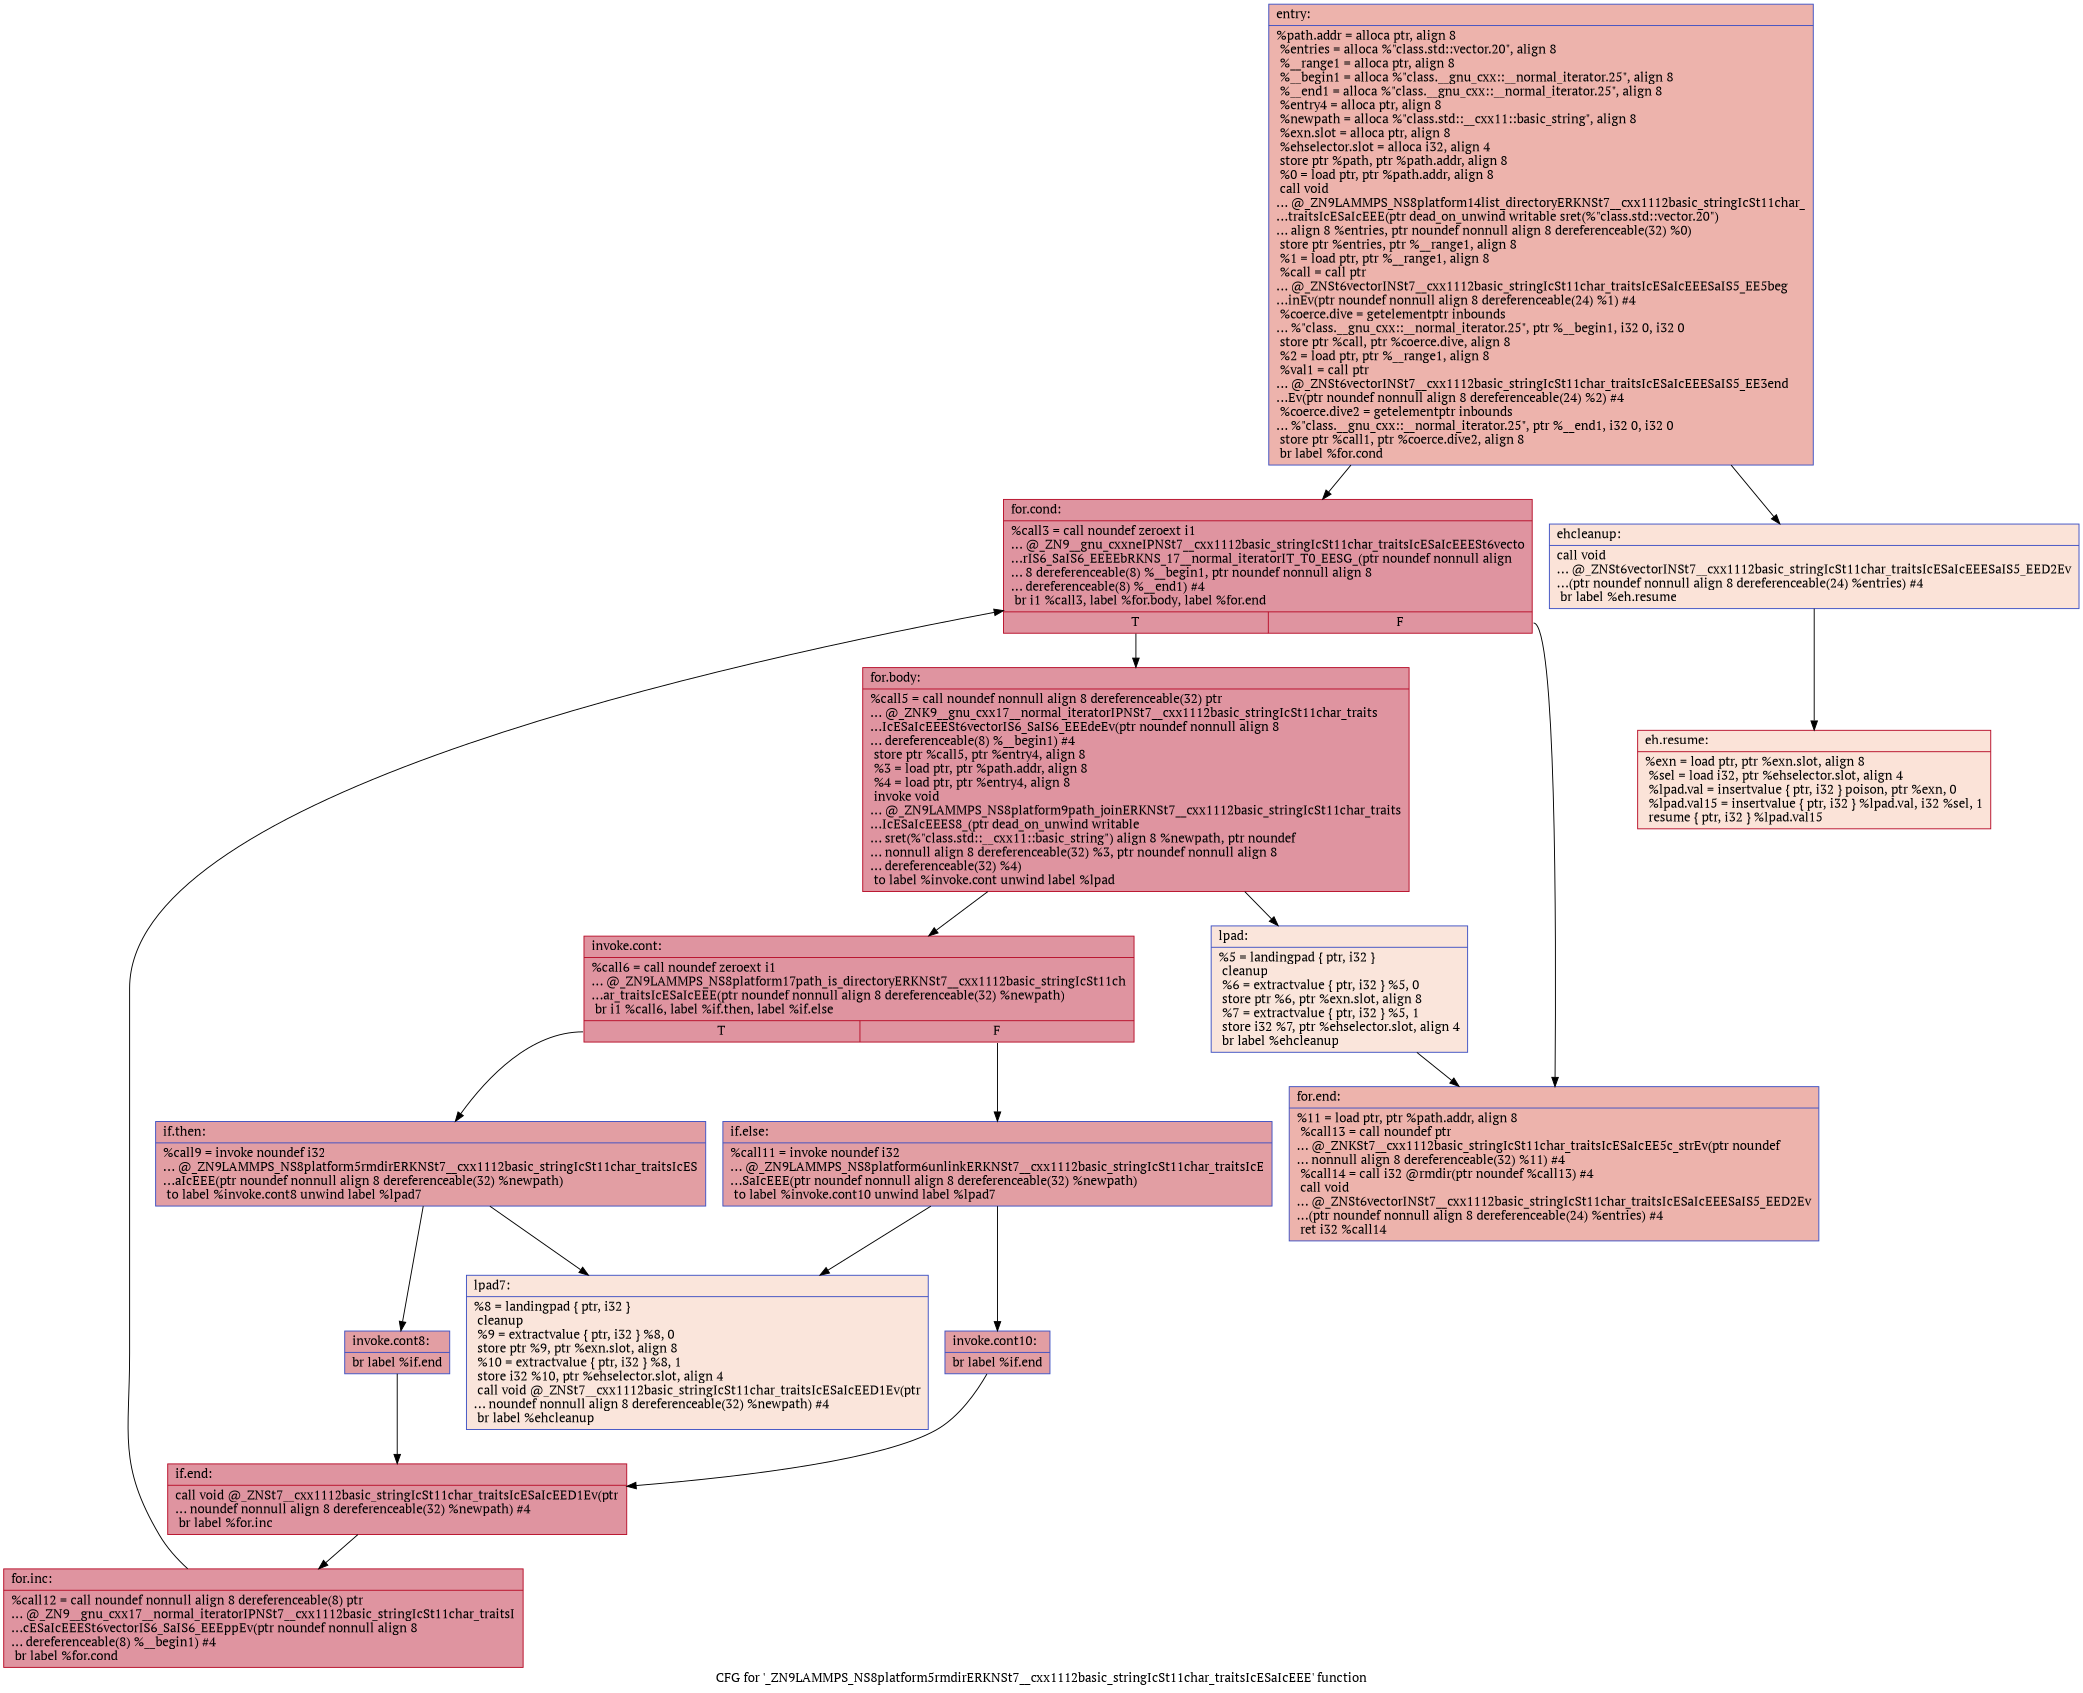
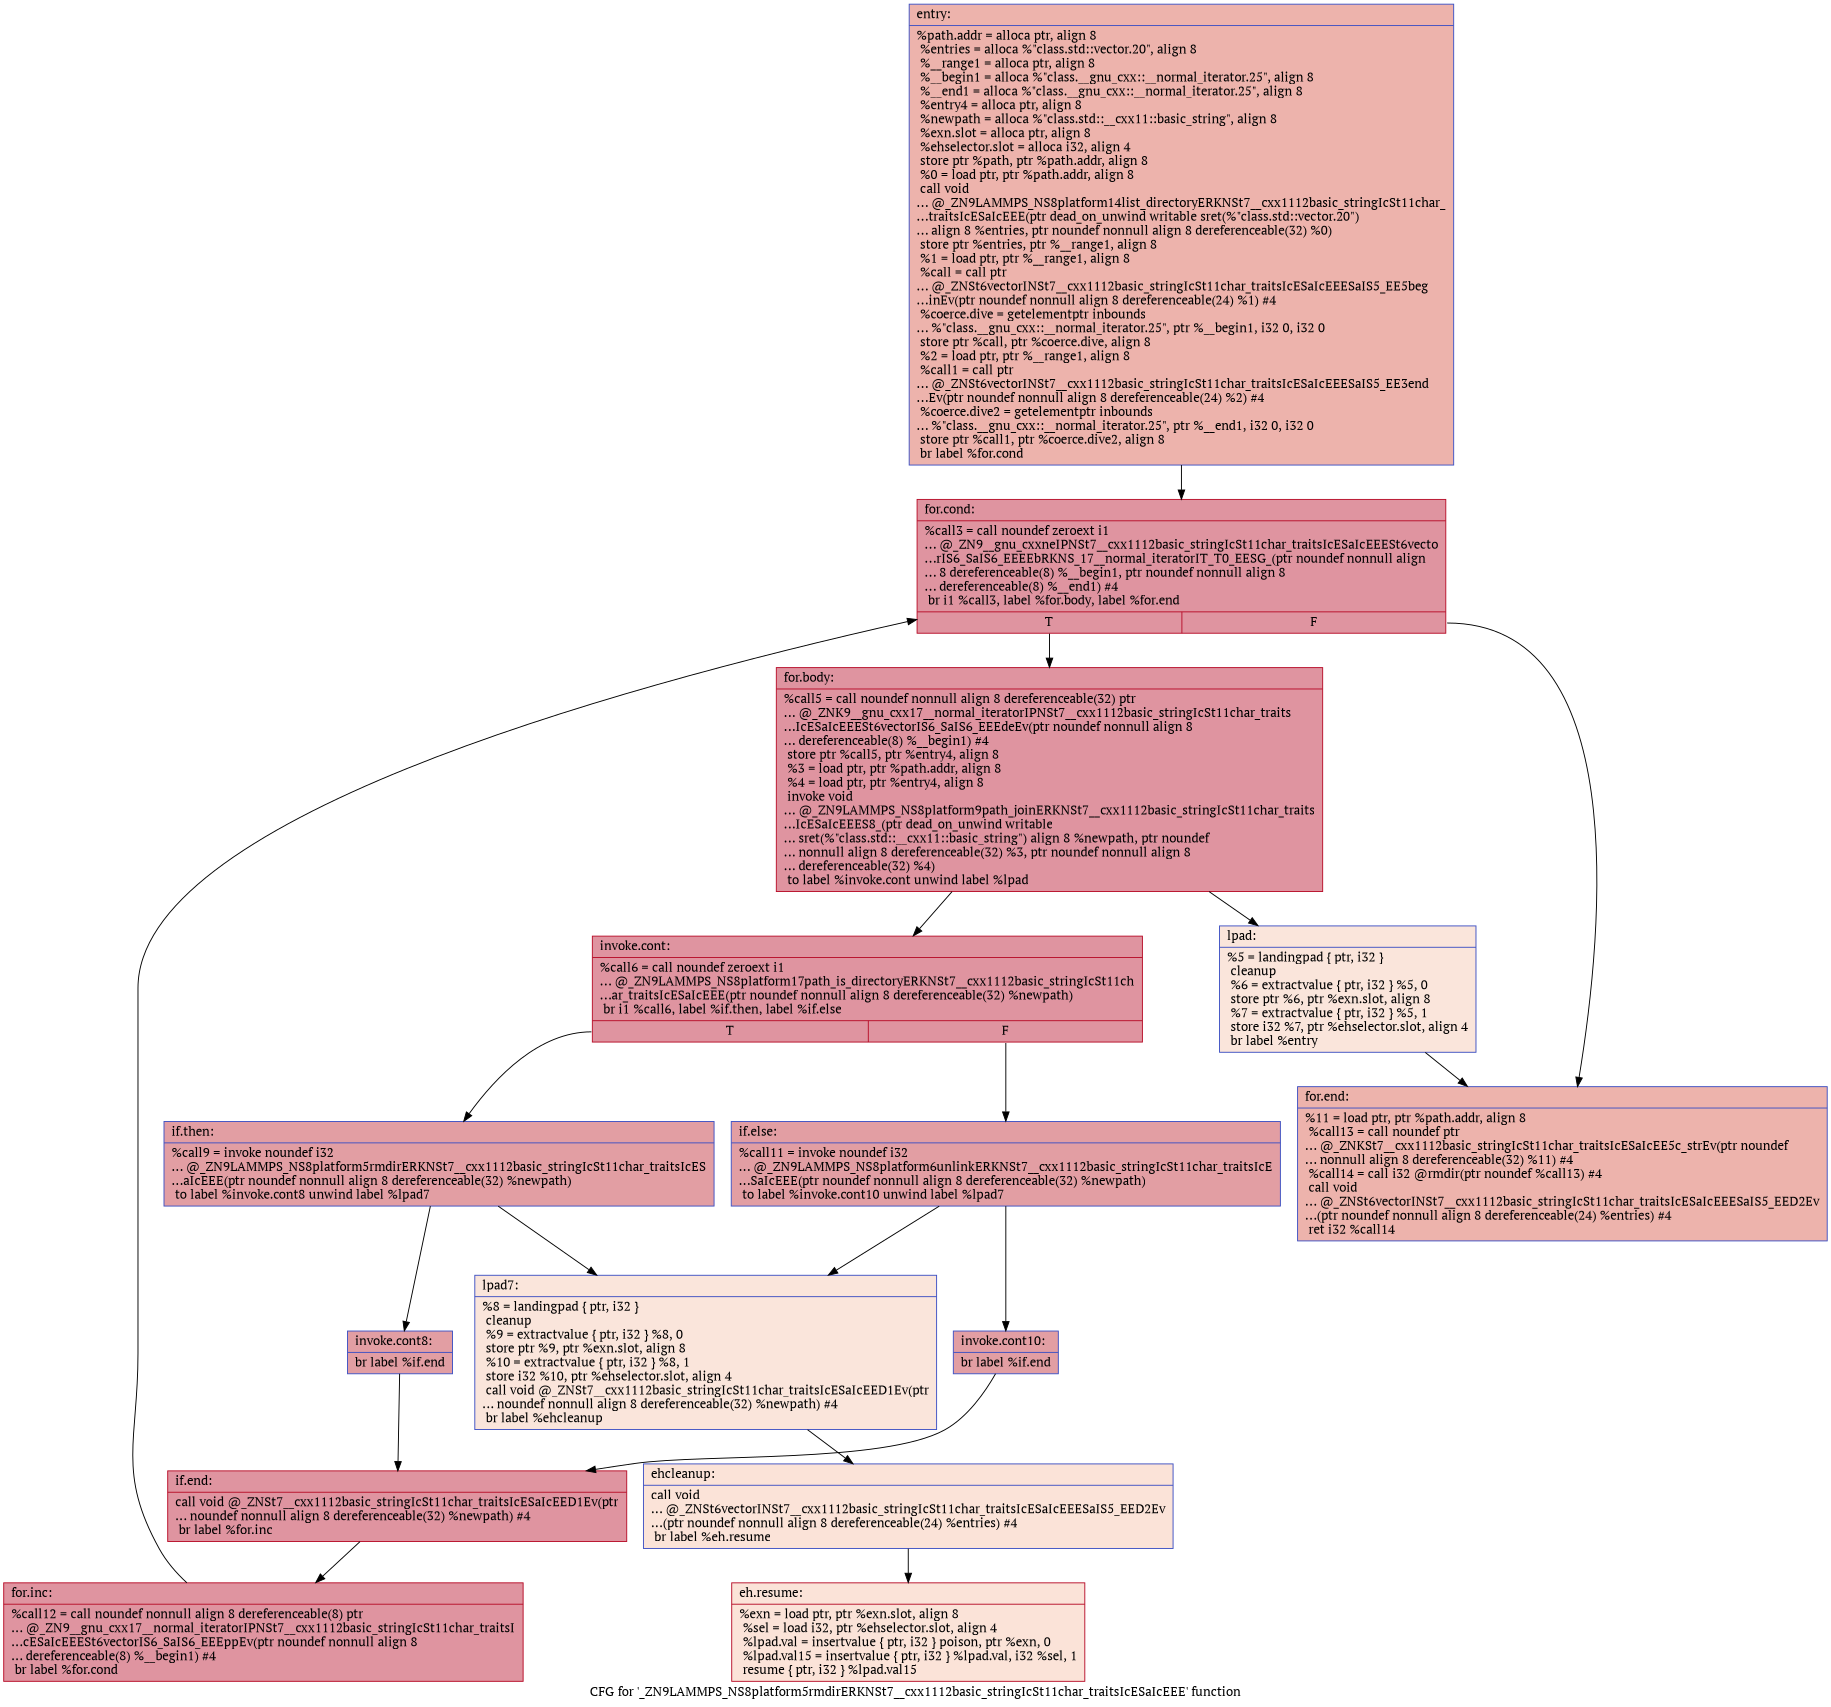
  digraph {
    fontname="PT Serif"
    label="CFG for '_ZN9LAMMPS_NS8platform5rmdirERKNSt7__cxx1112basic_stringIcSt11char_traitsIcESaIcEEE' function"
    node [color="#3d50c3ff" fillcolor="#b70d2870" fontname="PT Serif" shape=record style=filled]
    edge [fontname="PT Serif"]
-   n1 [fillcolor="#d6524470" label="{entry:\l|  %path.addr = alloca ptr, align 8\l  %entries = alloca %\"class.std::vector.20\", align 8\l  %__range1 = alloca ptr, align 8\l  %__begin1 = alloca %\"class.__gnu_cxx::__normal_iterator.25\", align 8\l  %__end1 = alloca %\"class.__gnu_cxx::__normal_iterator.25\", align 8\l  %entry4 = alloca ptr, align 8\l  %newpath = alloca %\"class.std::__cxx11::basic_string\", align 8\l  %exn.slot = alloca ptr, align 8\l  %ehselector.slot = alloca i32, align 4\l  store ptr %path, ptr %path.addr, align 8\l  %0 = load ptr, ptr %path.addr, align 8\l  call void\l... @_ZN9LAMMPS_NS8platform14list_directoryERKNSt7__cxx1112basic_stringIcSt11char_\l...traitsIcESaIcEEE(ptr dead_on_unwind writable sret(%\"class.std::vector.20\")\l... align 8 %entries, ptr noundef nonnull align 8 dereferenceable(32) %0)\l  store ptr %entries, ptr %__range1, align 8\l  %1 = load ptr, ptr %__range1, align 8\l  %call = call ptr\l... @_ZNSt6vectorINSt7__cxx1112basic_stringIcSt11char_traitsIcESaIcEEESaIS5_EE5beg\l...inEv(ptr noundef nonnull align 8 dereferenceable(24) %1) #4\l  %coerce.dive = getelementptr inbounds\l... %\"class.__gnu_cxx::__normal_iterator.25\", ptr %__begin1, i32 0, i32 0\l  store ptr %call, ptr %coerce.dive, align 8\l  %2 = load ptr, ptr %__range1, align 8\l  %val1 = call ptr\l... @_ZNSt6vectorINSt7__cxx1112basic_stringIcSt11char_traitsIcESaIcEEESaIS5_EE3end\l...Ev(ptr noundef nonnull align 8 dereferenceable(24) %2) #4\l  %coerce.dive2 = getelementptr inbounds\l... %\"class.__gnu_cxx::__normal_iterator.25\", ptr %__end1, i32 0, i32 0\l  store ptr %call1, ptr %coerce.dive2, align 8\l  br label %for.cond\l}"]
+   n1 [fillcolor="#d6524470" label="{entry:\l|  %path.addr = alloca ptr, align 8\l  %entries = alloca %\"class.std::vector.20\", align 8\l  %__range1 = alloca ptr, align 8\l  %__begin1 = alloca %\"class.__gnu_cxx::__normal_iterator.25\", align 8\l  %__end1 = alloca %\"class.__gnu_cxx::__normal_iterator.25\", align 8\l  %entry4 = alloca ptr, align 8\l  %newpath = alloca %\"class.std::__cxx11::basic_string\", align 8\l  %exn.slot = alloca ptr, align 8\l  %ehselector.slot = alloca i32, align 4\l  store ptr %path, ptr %path.addr, align 8\l  %0 = load ptr, ptr %path.addr, align 8\l  call void\l... @_ZN9LAMMPS_NS8platform14list_directoryERKNSt7__cxx1112basic_stringIcSt11char_\l...traitsIcESaIcEEE(ptr dead_on_unwind writable sret(%\"class.std::vector.20\")\l... align 8 %entries, ptr noundef nonnull align 8 dereferenceable(32) %0)\l  store ptr %entries, ptr %__range1, align 8\l  %1 = load ptr, ptr %__range1, align 8\l  %call = call ptr\l... @_ZNSt6vectorINSt7__cxx1112basic_stringIcSt11char_traitsIcESaIcEEESaIS5_EE5beg\l...inEv(ptr noundef nonnull align 8 dereferenceable(24) %1) #4\l  %coerce.dive = getelementptr inbounds\l... %\"class.__gnu_cxx::__normal_iterator.25\", ptr %__begin1, i32 0, i32 0\l  store ptr %call, ptr %coerce.dive, align 8\l  %2 = load ptr, ptr %__range1, align 8\l  %call1 = call ptr\l... @_ZNSt6vectorINSt7__cxx1112basic_stringIcSt11char_traitsIcESaIcEEESaIS5_EE3end\l...Ev(ptr noundef nonnull align 8 dereferenceable(24) %2) #4\l  %coerce.dive2 = getelementptr inbounds\l... %\"class.__gnu_cxx::__normal_iterator.25\", ptr %__end1, i32 0, i32 0\l  store ptr %call1, ptr %coerce.dive2, align 8\l  br label %for.cond\l}"]
    n2 [color="#b70d28ff" label="{for.cond:\l|  %call3 = call noundef zeroext i1\l... @_ZN9__gnu_cxxneIPNSt7__cxx1112basic_stringIcSt11char_traitsIcESaIcEEESt6vecto\l...rIS6_SaIS6_EEEEbRKNS_17__normal_iteratorIT_T0_EESG_(ptr noundef nonnull align\l... 8 dereferenceable(8) %__begin1, ptr noundef nonnull align 8\l... dereferenceable(8) %__end1) #4\l  br i1 %call3, label %for.body, label %for.end\l|{<s0>T|<s1>F}}"]
    n3 [color="#b70d28ff" label="{for.body:\l|  %call5 = call noundef nonnull align 8 dereferenceable(32) ptr\l... @_ZNK9__gnu_cxx17__normal_iteratorIPNSt7__cxx1112basic_stringIcSt11char_traits\l...IcESaIcEEESt6vectorIS6_SaIS6_EEEdeEv(ptr noundef nonnull align 8\l... dereferenceable(8) %__begin1) #4\l  store ptr %call5, ptr %entry4, align 8\l  %3 = load ptr, ptr %path.addr, align 8\l  %4 = load ptr, ptr %entry4, align 8\l  invoke void\l... @_ZN9LAMMPS_NS8platform9path_joinERKNSt7__cxx1112basic_stringIcSt11char_traits\l...IcESaIcEEES8_(ptr dead_on_unwind writable\l... sret(%\"class.std::__cxx11::basic_string\") align 8 %newpath, ptr noundef\l... nonnull align 8 dereferenceable(32) %3, ptr noundef nonnull align 8\l... dereferenceable(32) %4)\l          to label %invoke.cont unwind label %lpad\l}"]
    n4 [fillcolor="#d6524470" label="{for.end:\l|  %11 = load ptr, ptr %path.addr, align 8\l  %call13 = call noundef ptr\l... @_ZNKSt7__cxx1112basic_stringIcSt11char_traitsIcESaIcEE5c_strEv(ptr noundef\l... nonnull align 8 dereferenceable(32) %11) #4\l  %call14 = call i32 @rmdir(ptr noundef %call13) #4\l  call void\l... @_ZNSt6vectorINSt7__cxx1112basic_stringIcSt11char_traitsIcESaIcEEESaIS5_EED2Ev\l...(ptr noundef nonnull align 8 dereferenceable(24) %entries) #4\l  ret i32 %call14\l}"]
    n5 [color="#b70d28ff" label="{invoke.cont:\l|  %call6 = call noundef zeroext i1\l... @_ZN9LAMMPS_NS8platform17path_is_directoryERKNSt7__cxx1112basic_stringIcSt11ch\l...ar_traitsIcESaIcEEE(ptr noundef nonnull align 8 dereferenceable(32) %newpath)\l  br i1 %call6, label %if.then, label %if.else\l|{<s0>T|<s1>F}}"]
-   n6 [fillcolor="#f4c5ad70" label="{lpad:\l|  %5 = landingpad \{ ptr, i32 \}\l          cleanup\l  %6 = extractvalue \{ ptr, i32 \} %5, 0\l  store ptr %6, ptr %exn.slot, align 8\l  %7 = extractvalue \{ ptr, i32 \} %5, 1\l  store i32 %7, ptr %ehselector.slot, align 4\l  br label %ehcleanup\l}"]
+   n6 [fillcolor="#f4c5ad70" label="{lpad:\l|  %5 = landingpad \{ ptr, i32 \}\l          cleanup\l  %6 = extractvalue \{ ptr, i32 \} %5, 0\l  store ptr %6, ptr %exn.slot, align 8\l  %7 = extractvalue \{ ptr, i32 \} %5, 1\l  store i32 %7, ptr %ehselector.slot, align 4\l  br label %entry\l}"]
    n7 [fillcolor="#be242e70" label="{if.then:\l|  %call9 = invoke noundef i32\l... @_ZN9LAMMPS_NS8platform5rmdirERKNSt7__cxx1112basic_stringIcSt11char_traitsIcES\l...aIcEEE(ptr noundef nonnull align 8 dereferenceable(32) %newpath)\l          to label %invoke.cont8 unwind label %lpad7\l}"]
    n8 [fillcolor="#be242e70" label="{if.else:\l|  %call11 = invoke noundef i32\l... @_ZN9LAMMPS_NS8platform6unlinkERKNSt7__cxx1112basic_stringIcSt11char_traitsIcE\l...SaIcEEE(ptr noundef nonnull align 8 dereferenceable(32) %newpath)\l          to label %invoke.cont10 unwind label %lpad7\l}"]
    n9 [fillcolor="#be242e70" label="{invoke.cont8:\l|  br label %if.end\l}"]
    n10 [fillcolor="#f4c5ad70" label="{lpad7:\l|  %8 = landingpad \{ ptr, i32 \}\l          cleanup\l  %9 = extractvalue \{ ptr, i32 \} %8, 0\l  store ptr %9, ptr %exn.slot, align 8\l  %10 = extractvalue \{ ptr, i32 \} %8, 1\l  store i32 %10, ptr %ehselector.slot, align 4\l  call void @_ZNSt7__cxx1112basic_stringIcSt11char_traitsIcESaIcEED1Ev(ptr\l... noundef nonnull align 8 dereferenceable(32) %newpath) #4\l  br label %ehcleanup\l}"]
    n11 [fillcolor="#be242e70" label="{invoke.cont10:\l|  br label %if.end\l}"]
    n12 [fillcolor="#f6bfa670" label="{ehcleanup:\l|  call void\l... @_ZNSt6vectorINSt7__cxx1112basic_stringIcSt11char_traitsIcESaIcEEESaIS5_EED2Ev\l...(ptr noundef nonnull align 8 dereferenceable(24) %entries) #4\l  br label %eh.resume\l}"]
    n13 [color="#b70d28ff" fillcolor="#f6bfa670" label="{eh.resume:\l|  %exn = load ptr, ptr %exn.slot, align 8\l  %sel = load i32, ptr %ehselector.slot, align 4\l  %lpad.val = insertvalue \{ ptr, i32 \} poison, ptr %exn, 0\l  %lpad.val15 = insertvalue \{ ptr, i32 \} %lpad.val, i32 %sel, 1\l  resume \{ ptr, i32 \} %lpad.val15\l}"]
    n14 [color="#b70d28ff" label="{if.end:\l|  call void @_ZNSt7__cxx1112basic_stringIcSt11char_traitsIcESaIcEED1Ev(ptr\l... noundef nonnull align 8 dereferenceable(32) %newpath) #4\l  br label %for.inc\l}"]
    n15 [color="#b70d28ff" label="{for.inc:\l|  %call12 = call noundef nonnull align 8 dereferenceable(8) ptr\l... @_ZN9__gnu_cxx17__normal_iteratorIPNSt7__cxx1112basic_stringIcSt11char_traitsI\l...cESaIcEEESt6vectorIS6_SaIS6_EEEppEv(ptr noundef nonnull align 8\l... dereferenceable(8) %__begin1) #4\l  br label %for.cond\l}"]
    n1 -> n2
    n2 -> n3 [tailport=s0]
    n2 -> n4 [tailport=s1]
    n3 -> n5
    n3 -> n6
    n5 -> n7 [tailport=s0]
    n5 -> n8 [tailport=s1]
    n6 -> n4
    n7 -> n9
    n7 -> n10
    n8 -> n10
    n8 -> n11
    n9 -> n14
-   n1 -> n12
+   n10 -> n12
    n11 -> n14
    n12 -> n13
    n14 -> n15
    n15 -> n2
  }
